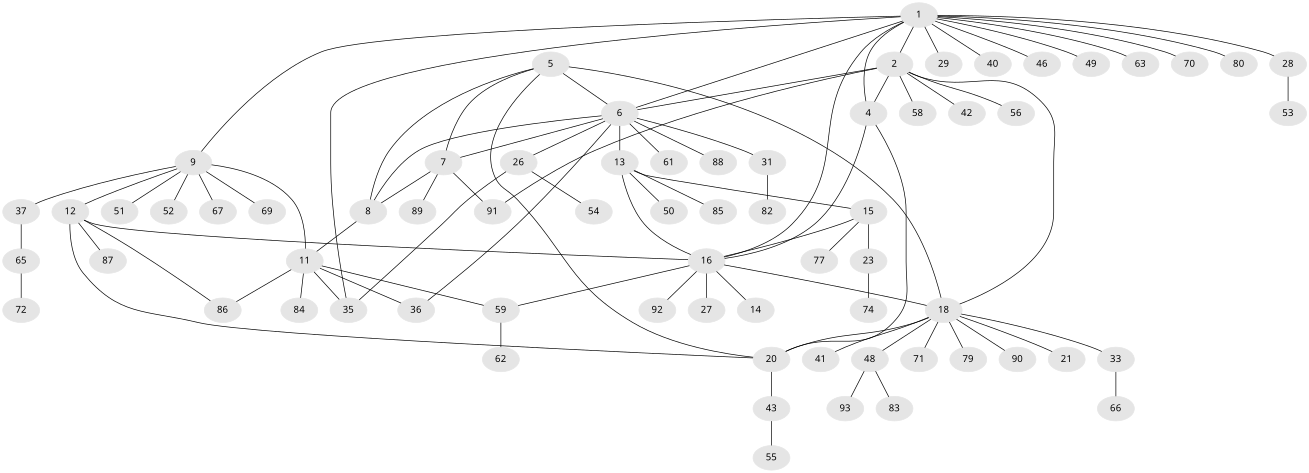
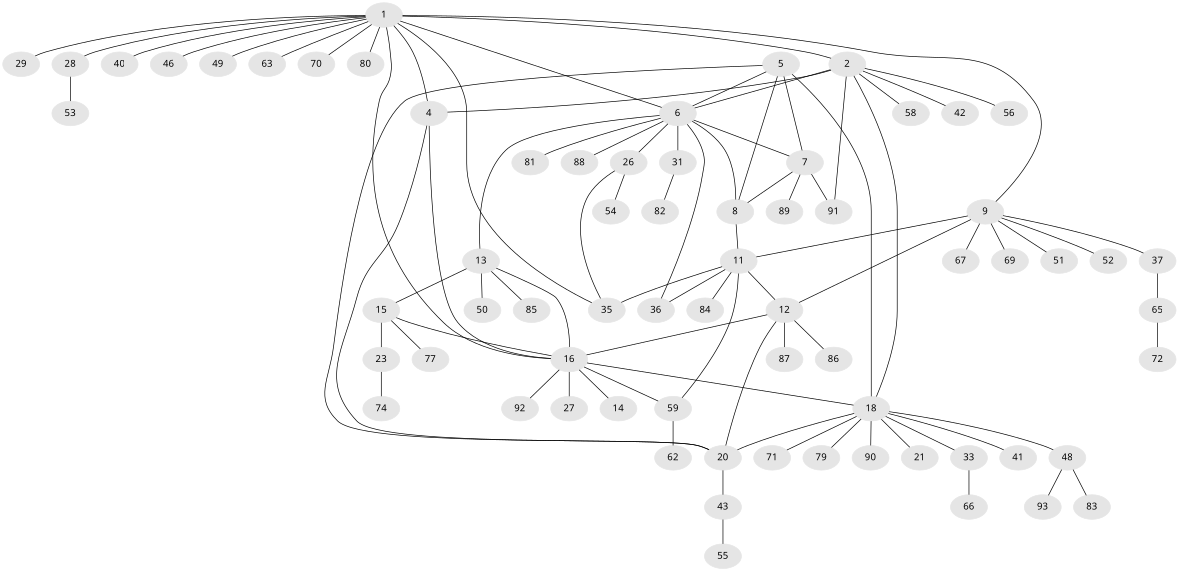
  graph {
    fontname="Noto Sans"
    node [color=gray90 fontname="Noto Sans" style=filled]
    edge [fontname="Noto Sans"]
    1 [super="+3"]
    2 [super="+38"]
    4 [super="+30"]
    6 [super="+22"]
    9 [super="+10"]
    16 [super="+61"]
    28
    29
    35
    40
    46
    49
    63
    70
    80
    18 [super="+19"]
    42
    56
    58
    91
    20 [super="+25"]
    7 [super="+47"]
    8
    13 [super="+14"]
    26 [super="+76"]
    31
    36
-   81 [label=61]
+   81
    88
    11 [super="+73"]
    12 [super="+34"]
    37
    51
    52
    67
    69
    59 [super="+68"]
    27 [super="+45"]
    n39 [label=14]
    92
    53 [super="+57"]
    21
    33 [super="+39"]
    41
    48
    71
    79
    90
    43
    5 [super="+17"]
    89
    15 [super="+24"]
    50
    85
    54 [super="+78"]
    82
    84
    86
    87
    65
    62
    23
    77
    74
    66
    83
    93
    55
    72 [super="+75"]
    1 -- 2 [weight=2]
    1 -- 4 [weight=2]
    1 -- 6
    1 -- 9
    1 -- 16
    1 -- 28
    1 -- 29
    1 -- 35
    1 -- 40
    1 -- 46
    1 -- 49
    1 -- 63
    1 -- 70
    1 -- 80
    2 -- 4
    2 -- 6
    2 -- 18
    2 -- 42
    2 -- 56
    2 -- 58
    2 -- 91
    4 -- 16
    4 -- 20
    6 -- 7
    6 -- 8
    6 -- 13
    6 -- 26
    6 -- 31
    6 -- 36
    6 -- 81
    6 -- 88
    9 -- 11 [weight=2]
    9 -- 12 [weight=2]
    9 -- 37
    9 -- 51
    9 -- 52
    9 -- 67
    9 -- 69
    16 -- 18
    16 -- 59
    16 -- 27
    16 -- n39
    16 -- 92
    28 -- 53
    18 -- 20 [weight=2]
    18 -- 21
    18 -- 33
    18 -- 41
    18 -- 48
    18 -- 71
    18 -- 79
    18 -- 90
    20 -- 43
    7 -- 91
    7 -- 8
    7 -- 89
    8 -- 11
    13 -- 16 [weight=2]
    13 -- 15 [weight=2]
    13 -- 50
    13 -- 85
    26 -- 35
    26 -- 54
    31 -- 82
    11 -- 35
    11 -- 36
-   11 -- 86
+   11 -- 12
    11 -- 59
    11 -- 84
    12 -- 16
    12 -- 20
    12 -- 86
    12 -- 87
    37 -- 65
    59 -- 62
    33 -- 66
    48 -- 83
    48 -- 93
    43 -- 55
    5 -- 6
    5 -- 18 [weight=2]
    5 -- 20
    5 -- 7
    5 -- 8
    15 -- 16
    15 -- 23
    15 -- 77
    65 -- 72
    23 -- 74
  }
